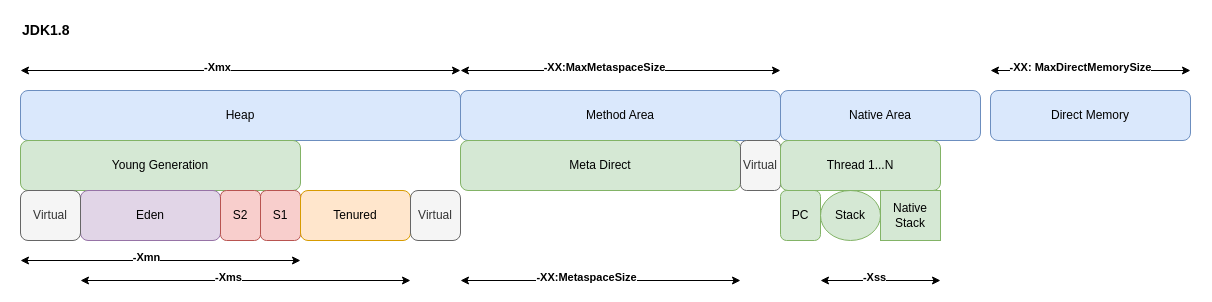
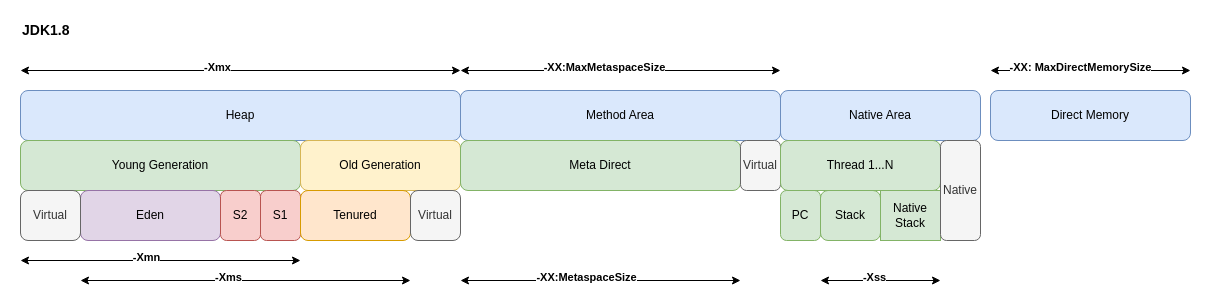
  <mxCell id="0" />
  <mxCell id="1" parent="0" />
  <mxCell id="2" value="Heap" style="rounded=1;whiteSpace=wrap;html=1;fillColor=#dae8fc;strokeColor=#6c8ebf;" vertex="1" parent="1"><mxGeometry x="20" y="90" width="440" height="50" as="geometry" /></mxCell>
  <mxCell id="3" value="Young Generation" style="rounded=1;whiteSpace=wrap;html=1;fillColor=#d5e8d4;strokeColor=#82b366;" vertex="1" parent="1"><mxGeometry x="20" y="140" width="280" height="50" as="geometry" /></mxCell>
+ <mxCell id="4" value="Old Generation" style="rounded=1;whiteSpace=wrap;html=1;fillColor=#fff2cc;strokeColor=#d6b656;" vertex="1" parent="1"><mxGeometry x="300" y="140" width="160" height="50" as="geometry" /></mxCell>
  <mxCell id="5" value="Eden" style="rounded=1;whiteSpace=wrap;html=1;fillColor=#e1d5e7;strokeColor=#9673a6;" vertex="1" parent="1"><mxGeometry x="80" y="190" width="140" height="50" as="geometry" /></mxCell>
  <mxCell id="6" value="S2" style="rounded=1;whiteSpace=wrap;html=1;fillColor=#f8cecc;strokeColor=#b85450;" vertex="1" parent="1"><mxGeometry x="220" y="190" width="40" height="50" as="geometry" /></mxCell>
  <mxCell id="7" value="S1" style="rounded=1;whiteSpace=wrap;html=1;fillColor=#f8cecc;strokeColor=#b85450;" vertex="1" parent="1"><mxGeometry x="260" y="190" width="40" height="50" as="geometry" /></mxCell>
  <mxCell id="8" value="Virtual" style="rounded=1;whiteSpace=wrap;html=1;fillColor=#f5f5f5;strokeColor=#666666;fontColor=#333333;" vertex="1" parent="1"><mxGeometry x="20" y="190" width="60" height="50" as="geometry" /></mxCell>
  <mxCell id="9" value="Tenured" style="rounded=1;whiteSpace=wrap;html=1;fillColor=#ffe6cc;strokeColor=#d79b00;" vertex="1" parent="1"><mxGeometry x="300" y="190" width="110" height="50" as="geometry" /></mxCell>
  <mxCell id="10" value="Virtual" style="rounded=1;whiteSpace=wrap;html=1;fillColor=#f5f5f5;strokeColor=#666666;fontColor=#333333;" vertex="1" parent="1"><mxGeometry x="410" y="190" width="50" height="50" as="geometry" /></mxCell>
  <mxCell id="11" value="" style="endArrow=classic;startArrow=classic;html=1;" edge="1" parent="1"><mxGeometry width="50" height="50" relative="1" as="geometry"><mxPoint x="20" y="70" as="sourcePoint" /><mxPoint x="460" y="70" as="targetPoint" /></mxGeometry></mxCell>
  <mxCell id="12" value="&lt;b&gt;-Xmx&lt;/b&gt;" style="edgeLabel;html=1;align=center;verticalAlign=middle;resizable=0;points=[];" vertex="1" connectable="0" parent="11"><mxGeometry x="-0.109" y="4" relative="1" as="geometry"><mxPoint as="offset" /></mxGeometry></mxCell>
  <mxCell id="13" value="" style="endArrow=classic;startArrow=classic;html=1;" edge="1" parent="1"><mxGeometry width="50" height="50" relative="1" as="geometry"><mxPoint x="80" y="280" as="sourcePoint" /><mxPoint x="410" y="280" as="targetPoint" /></mxGeometry></mxCell>
  <mxCell id="14" value="&lt;font style=&quot;font-size: 11px&quot;&gt;&lt;b&gt;-Xms&lt;/b&gt;&lt;/font&gt;" style="edgeLabel;html=1;align=center;verticalAlign=middle;resizable=0;points=[];" vertex="1" connectable="0" parent="13"><mxGeometry x="-0.109" y="4" relative="1" as="geometry"><mxPoint as="offset" /></mxGeometry></mxCell>
  <mxCell id="15" value="" style="endArrow=classic;startArrow=classic;html=1;" edge="1" parent="1"><mxGeometry width="50" height="50" relative="1" as="geometry"><mxPoint x="20" y="260" as="sourcePoint" /><mxPoint x="300" y="260" as="targetPoint" /></mxGeometry></mxCell>
  <mxCell id="16" value="&lt;b&gt;-Xmn&lt;/b&gt;" style="edgeLabel;html=1;align=center;verticalAlign=middle;resizable=0;points=[];" vertex="1" connectable="0" parent="15"><mxGeometry x="-0.109" y="4" relative="1" as="geometry"><mxPoint as="offset" /></mxGeometry></mxCell>
  <mxCell id="17" value="Method Area" style="rounded=1;whiteSpace=wrap;html=1;fillColor=#dae8fc;strokeColor=#6c8ebf;" vertex="1" parent="1"><mxGeometry x="460" y="90" width="320" height="50" as="geometry" /></mxCell>
  <mxCell id="18" value="Meta Direct" style="rounded=1;whiteSpace=wrap;html=1;fillColor=#d5e8d4;strokeColor=#82b366;" vertex="1" parent="1"><mxGeometry x="460" y="140" width="280" height="50" as="geometry" /></mxCell>
  <mxCell id="19" value="Virtual" style="rounded=1;whiteSpace=wrap;html=1;fillColor=#f5f5f5;strokeColor=#666666;fontColor=#333333;" vertex="1" parent="1"><mxGeometry x="740" y="140" width="40" height="50" as="geometry" /></mxCell>
  <mxCell id="20" value="" style="endArrow=classic;startArrow=classic;html=1;" edge="1" parent="1"><mxGeometry width="50" height="50" relative="1" as="geometry"><mxPoint x="460" y="280" as="sourcePoint" /><mxPoint x="740" y="280" as="targetPoint" /></mxGeometry></mxCell>
  <mxCell id="21" value="&lt;span style=&quot;box-sizing: border-box ; outline: 0px ; font-weight: 700 ; overflow-wrap: break-word ; text-align: left&quot;&gt;&lt;font style=&quot;font-size: 11px&quot;&gt;-XX:MetaspaceSize&lt;/font&gt;&lt;/span&gt;" style="edgeLabel;html=1;align=center;verticalAlign=middle;resizable=0;points=[];" vertex="1" connectable="0" parent="20"><mxGeometry x="-0.109" y="4" relative="1" as="geometry"><mxPoint as="offset" /></mxGeometry></mxCell>
  <mxCell id="22" value="" style="endArrow=classic;startArrow=classic;html=1;" edge="1" parent="1"><mxGeometry width="50" height="50" relative="1" as="geometry"><mxPoint x="460" y="70" as="sourcePoint" /><mxPoint x="780" y="70" as="targetPoint" /></mxGeometry></mxCell>
  <mxCell id="23" value="&lt;span style=&quot;box-sizing: border-box ; outline: 0px ; font-weight: 700 ; overflow-wrap: break-word ; text-align: left&quot;&gt;&lt;font style=&quot;font-size: 11px&quot;&gt;-XX:MaxMetaspaceSize&lt;/font&gt;&lt;/span&gt;" style="edgeLabel;html=1;align=center;verticalAlign=middle;resizable=0;points=[];" vertex="1" connectable="0" parent="22"><mxGeometry x="-0.109" y="4" relative="1" as="geometry"><mxPoint as="offset" /></mxGeometry></mxCell>
  <mxCell id="24" value="Native Area" style="rounded=1;whiteSpace=wrap;html=1;fillColor=#dae8fc;strokeColor=#6c8ebf;" vertex="1" parent="1"><mxGeometry x="780" y="90" width="200" height="50" as="geometry" /></mxCell>
  <mxCell id="25" value="PC" style="rounded=1;whiteSpace=wrap;html=1;fillColor=#d5e8d4;strokeColor=#82b366;" vertex="1" parent="1"><mxGeometry x="780" y="190" width="40" height="50" as="geometry" /></mxCell>
- <mxCell id="26" value="Stack" style="ellipse;whiteSpace=wrap;html=1;fillColor=#d5e8d4;strokeColor=#82b366;" vertex="1" parent="1"><mxGeometry x="820" y="190" width="60" height="50" as="geometry" /></mxCell>
+ <mxCell id="26" value="Stack" style="rounded=1;whiteSpace=wrap;html=1;fillColor=#d5e8d4;strokeColor=#82b366;" vertex="1" parent="1"><mxGeometry x="820" y="190" width="60" height="50" as="geometry" /></mxCell>
  <mxCell id="27" value="Native Stack" style="whiteSpace=wrap;html=1;fillColor=#d5e8d4;strokeColor=#82b366;rounded=0;" vertex="1" parent="1"><mxGeometry x="880" y="190" width="60" height="50" as="geometry" /></mxCell>
  <mxCell id="28" value="" style="endArrow=classic;startArrow=classic;html=1;" edge="1" parent="1"><mxGeometry width="50" height="50" relative="1" as="geometry"><mxPoint x="820" y="280" as="sourcePoint" /><mxPoint x="940" y="280" as="targetPoint" /></mxGeometry></mxCell>
  <mxCell id="29" value="&lt;div style=&quot;text-align: left&quot;&gt;&lt;b&gt;-Xss&lt;/b&gt;&lt;/div&gt;" style="edgeLabel;html=1;align=center;verticalAlign=middle;resizable=0;points=[];" vertex="1" connectable="0" parent="28"><mxGeometry x="-0.109" y="4" relative="1" as="geometry"><mxPoint as="offset" /></mxGeometry></mxCell>
  <mxCell id="30" value="Thread 1...N" style="rounded=1;whiteSpace=wrap;html=1;fillColor=#d5e8d4;strokeColor=#82b366;" vertex="1" parent="1"><mxGeometry x="780" y="140" width="160" height="50" as="geometry" /></mxCell>
+ <mxCell id="31" value="Native" style="rounded=1;whiteSpace=wrap;html=1;fillColor=#f5f5f5;strokeColor=#666666;fontColor=#333333;" vertex="1" parent="1"><mxGeometry x="940" y="140" width="40" height="100" as="geometry" /></mxCell>
  <mxCell id="32" value="Direct Memory" style="rounded=1;whiteSpace=wrap;html=1;fillColor=#dae8fc;strokeColor=#6c8ebf;" vertex="1" parent="1"><mxGeometry x="990" y="90" width="200" height="50" as="geometry" /></mxCell>
  <mxCell id="33" value="" style="endArrow=classic;startArrow=classic;html=1;" edge="1" parent="1"><mxGeometry width="50" height="50" relative="1" as="geometry"><mxPoint x="990" y="70" as="sourcePoint" /><mxPoint x="1190" y="70" as="targetPoint" /></mxGeometry></mxCell>
  <mxCell id="34" value="&lt;div style=&quot;text-align: left&quot;&gt;&lt;b&gt;-XX: MaxDirectMemorySize&lt;/b&gt;&lt;/div&gt;" style="edgeLabel;html=1;align=center;verticalAlign=middle;resizable=0;points=[];" vertex="1" connectable="0" parent="33"><mxGeometry x="-0.109" y="4" relative="1" as="geometry"><mxPoint as="offset" /></mxGeometry></mxCell>
  <mxCell id="35" value="JDK1.8" style="text;html=1;align=left;verticalAlign=middle;resizable=0;points=[];autosize=1;fontSize=14;fontStyle=1" vertex="1" parent="1"><mxGeometry x="20" y="20" width="60" height="20" as="geometry" /></mxCell>
